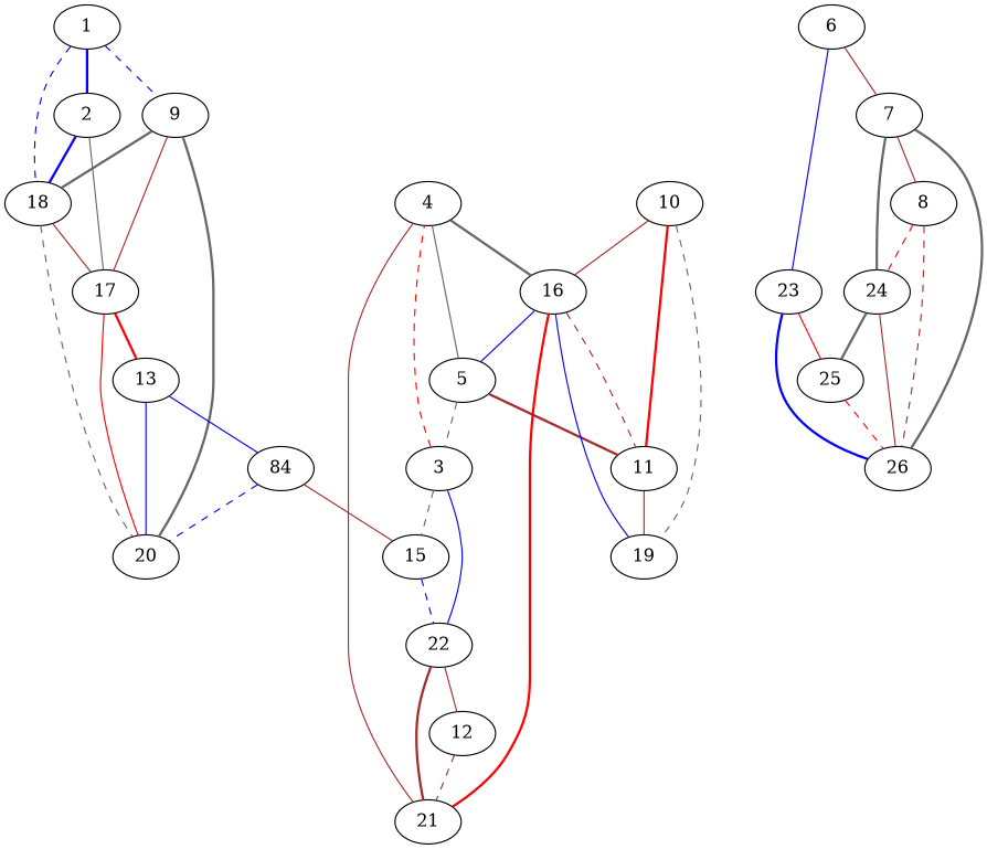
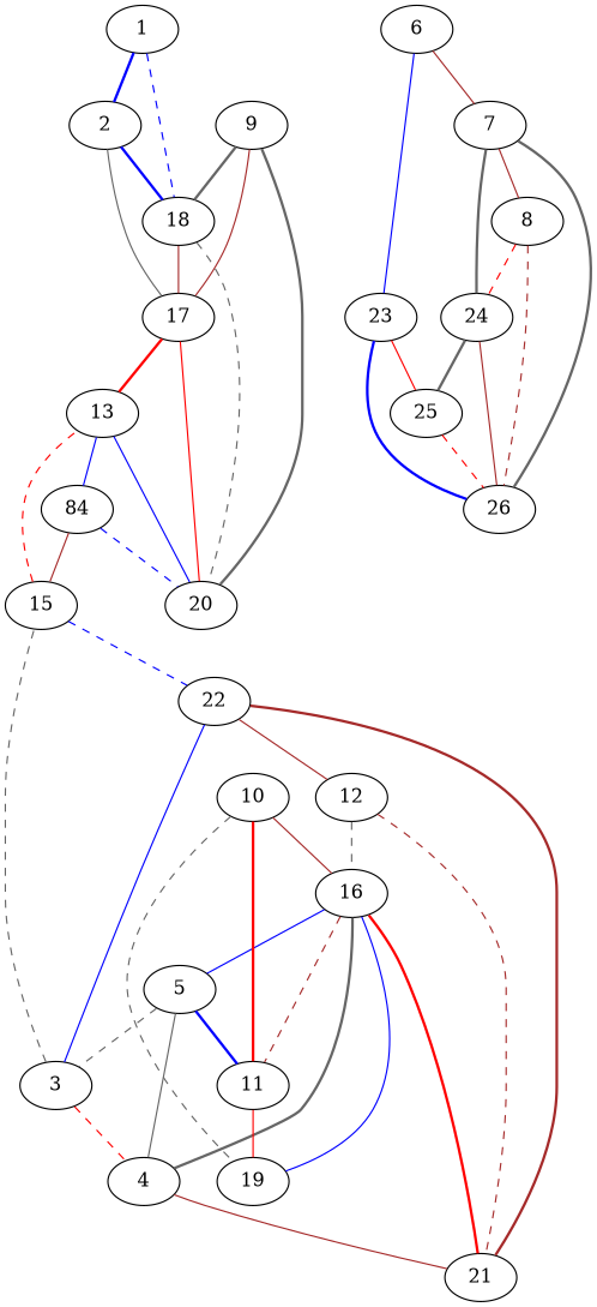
  graph {
    node [aaLength=6 sequence=vanDerWaals type=1]
    edge [color=brown distance0=7.0 frequency=1 style=solid type0=1]
    1 [aaLength=5 sequence=NIEDV type=0]
    2 [sequence=DVVFAE type=0]
    9 [aaLength=4 sequence=IEII]
    18 [aaLength=4 sequence=GEIV]
    17 [aaLength=7 sequence=DGIAIKP]
    20 [aaLength=3 sequence=KMV]
    13 [sequence=GTIGKI]
    n8 [label=84 sequence=AFSIES]
    3 [sequence=DTVELK type=0]
    4 [aaLength=9 sequence=DLPLLEEKA type=0]
    15 [aaLength=5 sequence=ELFVH]
    22 [aaLength=3 sequence=FKR]
    5 [aaLength=5 sequence=NMDEI type=0]
    16 [aaLength=5 sequence=TPVVI]
    21 [aaLength=5 sequence=TVIEF]
    12 [aaLength=2 sequence=RV]
    11 [aaLength=4 sequence=ELIK]
    19 [aaLength=2 sequence=SV]
    6 [aaLength=13 type=0]
    7 [type=0]
    23
    8 [aaLength=16 type=0]
    24 [aaLength=7]
    26 [aaLength=4]
    25
    10 [sequence=PVIRIK]
    1 -- 2 [color=blue distance0=11.57316 style=bold]
-   1 -- 9 [color=blue distance0=53.77823 style=dashed type0=3]
    1 -- 18 [color=blue distance0=52.57469 style=dashed type0=2]
    2 -- 18 [color=blue distance0=45.49492 style=bold type0=3]
    2 -- 17 [color=gray40 distance0=45.49492 distance1=4.0 frequency=2 type0=2 type1=4]
    9 -- 18 [color=gray40 distance0=8.0 distance1=4.0 frequency=2 style=bold type1=4]
    9 -- 17 [distance0=28.0 type0=2]
    9 -- 20 [color=gray40 distance0=38.0 style=bold type0=3]
    18 -- 17 [distance0=20.0 type0=2]
    18 -- 20 [color=gray40 distance0=30.0 style=dashed type0=3]
    17 -- 20 [color=red distance0=10.0 distance1=3.0 frequency=2 type1=4]
    17 -- 13 [color=red distance0=17.0 style=bold type0=2]
    13 -- 20 [color=blue]
    13 -- n8 [color=blue distance0=11.0 distance1=5.0 frequency=2 type0=2 type1=4]
    n8 -- 20 [color=blue distance0=18.0 style=dashed type0=3]
    n8 -- 15 [distance0=10.0 distance1=4.0 frequency=2 type1=4]
    3 -- 4 [color=red distance0=30.17879 style=dashed]
    3 -- 15 [color=gray40 distance0=43.73847 style=dashed type0=2]
    3 -- 22 [color=blue distance0=43.93237 distance1=3.0 frequency=2 type0=3 type1=4]
    4 -- 5 [color=gray40 distance0=20.34225]
    4 -- 16 [color=gray40 distance0=4.0 style=bold type0=4]
    4 -- 21 [distance0=49.3057 type0=3]
+   15 -- 13 [color=red distance0=21.0 style=dashed type0=3]
    15 -- 22 [color=blue distance0=17.0 style=dashed type0=2]
    22 -- 12 [distance0=9.0 distance1=6.0 frequency=2 type1=4]
    5 -- 3 [color=gray40 distance0=49.56937 style=dashed type0=2]
-   5 -- 11 [distance0=55.46653 distance1=1.0 frequency=2 style=bold type0=3 type1=4]
+   5 -- 11 [color=blue distance0=55.46653 distance1=1.0 frequency=2 style=bold type0=3 type1=4]
    16 -- 5 [color=blue distance0=1.0 type0=4]
    16 -- 21 [color=red distance0=18.0 style=bold type0=2]
    16 -- 11 [distance0=12.0 style=dashed]
    16 -- 19 [color=blue distance0=19.0 type0=3]
    21 -- 22 [distance0=15.0 style=bold type0=2]
+   12 -- 16 [color=gray40 distance0=24.0 style=dashed type0=3]
    12 -- 21 [distance0=6.0 distance1=4.0 frequency=2 style=dashed type1=4]
    11 -- 19 [color=red distance1=3.0 frequency=2 type1=4]
    6 -- 7 [distance0=33.86742]
    6 -- 23 [color=blue distance0=41.68056 type0=2]
    7 -- 8 [distance0=30.30983]
    7 -- 24 [color=gray40 distance0=0.0 style=bold type0=4]
    7 -- 26 [color=gray40 distance0=51.64434 style=bold type0=3]
    23 -- 26 [color=blue distance0=38.0 style=bold type0=2]
    23 -- 25 [color=red distance0=30.0]
    8 -- 24 [color=red distance0=32.85277 style=dashed type0=2]
    8 -- 26 [distance0=42.88712 style=dashed type0=3]
    24 -- 26 [distance0=20.0]
    24 -- 25 [color=gray40 distance0=28.0 style=bold type0=2]
    25 -- 26 [color=red distance0=8.0 distance1=0.0 frequency=2 style=dashed type1=4]
    10 -- 16 [distance0=26.0 type0=3]
    10 -- 11 [color=red distance0=14.0 style=bold type0=2]
    10 -- 19 [color=gray40 style=dashed]
  }
